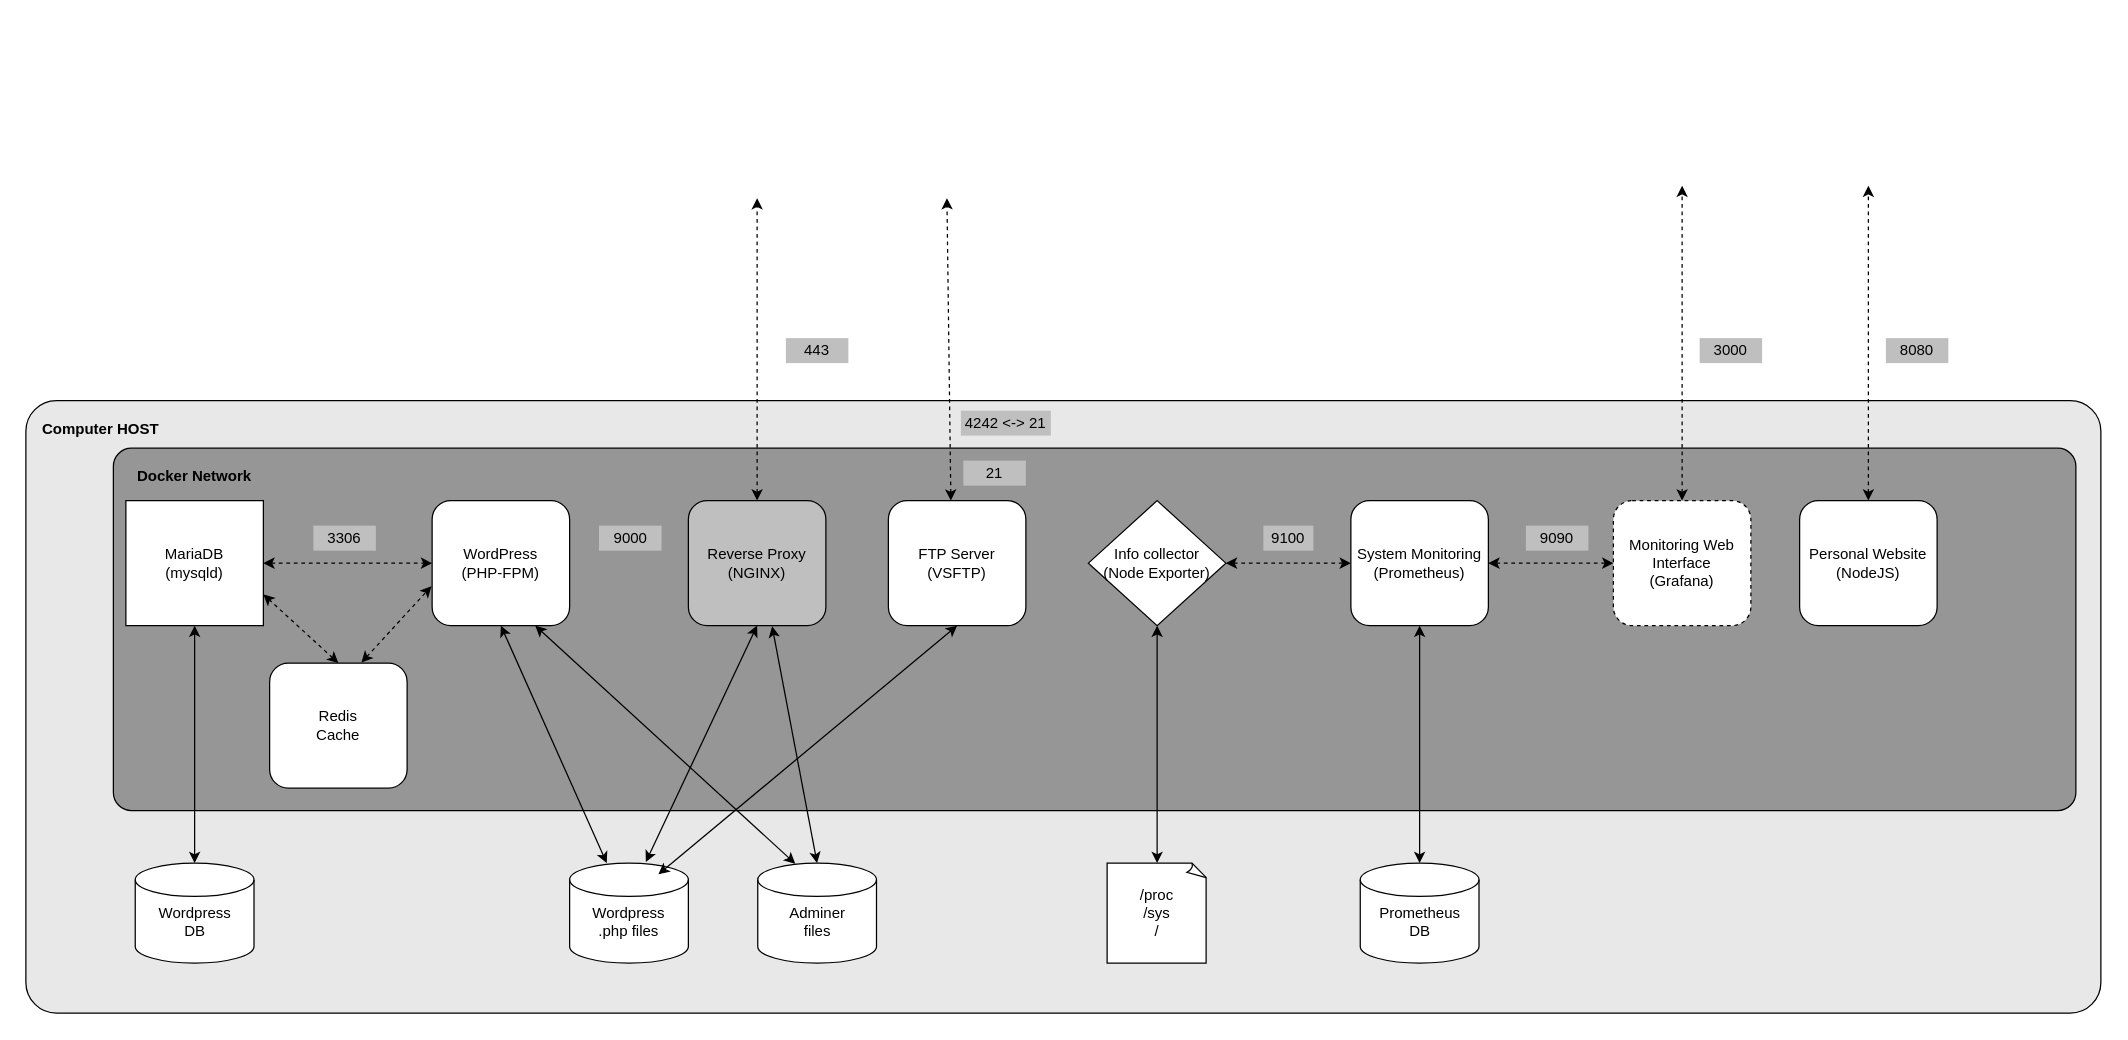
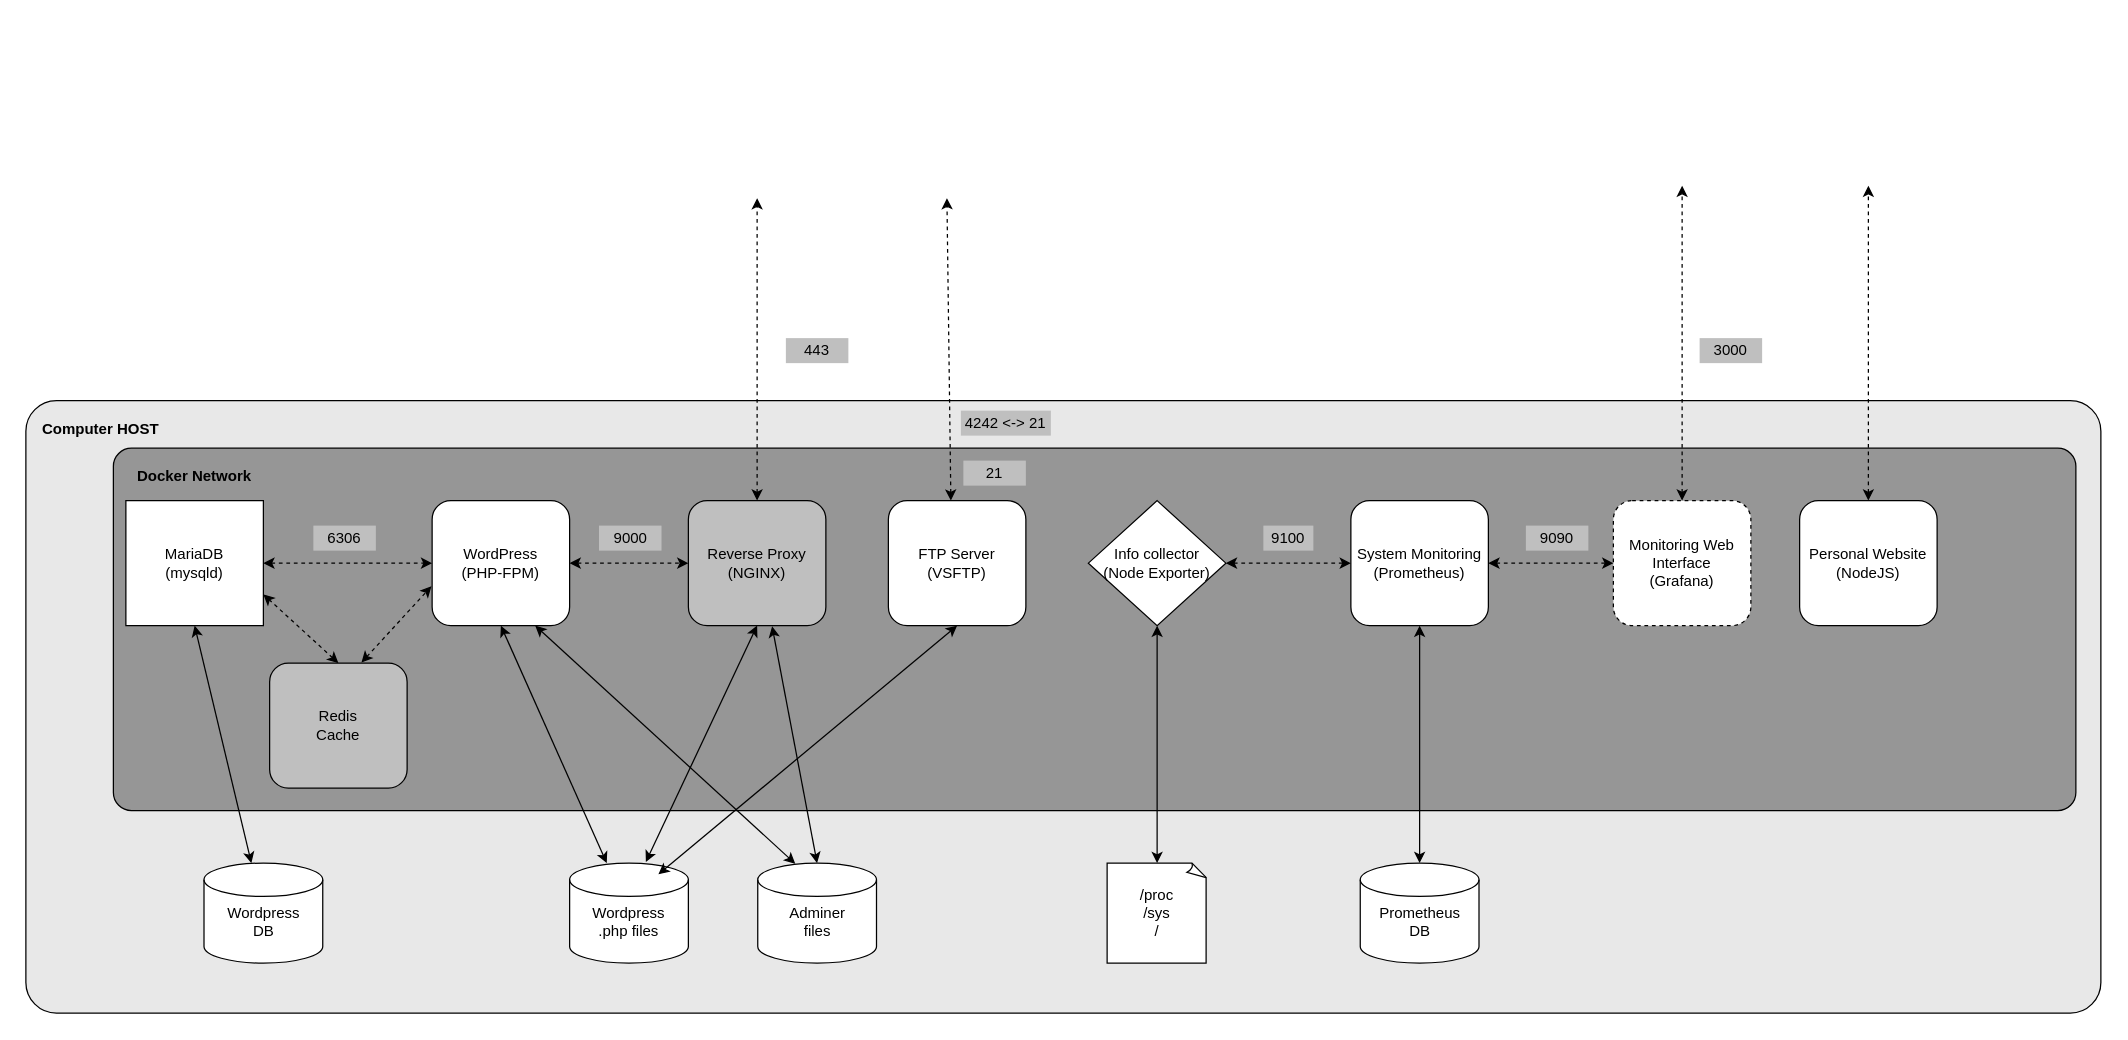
  <mxCell id="0" />
  <mxCell id="1" parent="0" />
  <mxCell id="2" value="" style="shape=image;html=1;verticalAlign=top;verticalLabelPosition=bottom;labelBackgroundColor=#ffffff;imageAspect=0;aspect=fixed;image=https://cdn4.iconfinder.com/data/icons/ionicons/512/icon-ios7-world-outline-128.png" vertex="1" parent="1"><mxGeometry x="541" y="30" width="128" height="128" as="geometry" /></mxCell>
  <mxCell id="3" value="" style="rounded=1;whiteSpace=wrap;html=1;fillColor=#E8E8E8;gradientColor=none;arcSize=5;imageHeight=24;" vertex="1" parent="1"><mxGeometry x="20" y="320" width="1660" height="490" as="geometry" /></mxCell>
  <mxCell id="4" value="" style="rounded=1;whiteSpace=wrap;html=1;fillColor=#969696;gradientColor=none;arcSize=5;imageHeight=24;" vertex="1" parent="1"><mxGeometry y="358" width="1570" height="290" as="geometry" x="90" /></mxCell>
  <mxCell id="5" value="&lt;font color=&quot;#000000&quot;&gt;MariaDB&lt;br&gt;(mysqld)&lt;br&gt;&lt;/font&gt;" style="whiteSpace=wrap;html=1;fillColor=#FFFFFF;strokeColor=#000000;rounded=0;" vertex="1" parent="1"><mxGeometry x="100" y="400" width="110" height="100" as="geometry" /></mxCell>
  <mxCell id="6" value="&lt;font color=&quot;#000000&quot;&gt;WordPress&lt;br&gt;(PHP-FPM)&lt;br&gt;&lt;/font&gt;" style="rounded=1;whiteSpace=wrap;html=1;fillColor=#FFFFFF;strokeColor=#000000;" vertex="1" parent="1"><mxGeometry x="345" y="400" width="110" height="100" as="geometry" /></mxCell>
  <mxCell id="7" value="" style="endArrow=classic;startArrow=classic;html=1;rounded=0;dashed=1;strokeColor=#000000;" edge="1" parent="1" source="5" target="6"><mxGeometry width="50" height="50" relative="1" as="geometry"><mxPoint x="270" y="560" as="sourcePoint" /><mxPoint x="320" y="510" as="targetPoint" /></mxGeometry></mxCell>
  <mxCell id="8" value="&lt;font color=&quot;#000000&quot;&gt;Reverse Proxy&lt;br&gt;(NGINX)&lt;br&gt;&lt;/font&gt;" style="rounded=1;whiteSpace=wrap;html=1;fillColor=#bfbfbf;strokeColor=#000000;" vertex="1" parent="1"><mxGeometry x="550" y="400" width="110" height="100" as="geometry" /></mxCell>
- <mxCell id="10" value="&lt;font color=&quot;#000000&quot;&gt;&lt;br&gt;Wordpress&lt;br&gt;DB&lt;br&gt;&lt;/font&gt;" style="strokeWidth=1;html=1;shape=mxgraph.flowchart.database;whiteSpace=wrap;fillColor=#FFFFFF;strokeColor=#000000;" vertex="1" parent="1"><mxGeometry x="107.5" y="690" width="95" height="80" as="geometry" /></mxCell>
+ <mxCell id="9" value="" style="endArrow=classic;startArrow=classic;html=1;rounded=0;entryX=0;entryY=0.5;entryDx=0;entryDy=0;exitX=1;exitY=0.5;exitDx=0;exitDy=0;dashed=1;strokeColor=#000000;" edge="1" parent="1" source="6" target="8"><mxGeometry width="50" height="50" relative="1" as="geometry"><mxPoint x="370" y="560" as="sourcePoint" /><mxPoint x="420" y="510" as="targetPoint" /></mxGeometry></mxCell>
+ <mxCell id="10" value="&lt;font color=&quot;#000000&quot;&gt;&lt;br&gt;Wordpress&lt;br&gt;DB&lt;br&gt;&lt;/font&gt;" style="strokeWidth=1;html=1;shape=mxgraph.flowchart.database;whiteSpace=wrap;fillColor=#FFFFFF;strokeColor=#000000;" vertex="1" parent="1"><mxGeometry x="162.5" y="690" width="95" height="80" as="geometry" /></mxCell>
  <mxCell id="11" value="&lt;font color=&quot;#000000&quot;&gt;&lt;br&gt;Wordpress&lt;br&gt;.php files&lt;br&gt;&lt;/font&gt;" style="strokeWidth=1;html=1;shape=mxgraph.flowchart.database;whiteSpace=wrap;fillColor=#FFFFFF;strokeColor=#000000;" vertex="1" parent="1"><mxGeometry x="455" y="690" width="95" height="80" as="geometry" /></mxCell>
  <mxCell id="12" value="" style="endArrow=classic;startArrow=classic;html=1;rounded=0;entryX=0.5;entryY=1;entryDx=0;entryDy=0;strokeColor=#000000;" edge="1" parent="1" source="10" target="5"><mxGeometry width="50" height="50" relative="1" as="geometry"><mxPoint x="120" y="560" as="sourcePoint" /><mxPoint x="170" y="510" as="targetPoint" /></mxGeometry></mxCell>
  <mxCell id="13" value="" style="endArrow=classic;startArrow=classic;html=1;rounded=0;entryX=0.5;entryY=1;entryDx=0;entryDy=0;strokeColor=#000000;" edge="1" parent="1" source="11" target="6"><mxGeometry width="50" height="50" relative="1" as="geometry"><mxPoint x="205" y="690" as="sourcePoint" /><mxPoint x="205" y="510" as="targetPoint" /><Array as="points" /></mxGeometry></mxCell>
  <mxCell id="14" value="" style="endArrow=classic;startArrow=classic;html=1;rounded=0;entryX=0.5;entryY=1;entryDx=0;entryDy=0;strokeColor=#000000;exitX=0.642;exitY=-0.012;exitDx=0;exitDy=0;exitPerimeter=0;" edge="1" parent="1" source="11" target="8"><mxGeometry width="50" height="50" relative="1" as="geometry"><mxPoint x="514.5" y="670" as="sourcePoint" /><mxPoint x="514.5" y="500" as="targetPoint" /><Array as="points" /></mxGeometry></mxCell>
- <mxCell id="15" value="3306" style="text;html=1;strokeColor=none;fillColor=#BFBFBF;align=center;verticalAlign=middle;whiteSpace=wrap;rounded=0;fontColor=#000000;" vertex="1" parent="1"><mxGeometry x="250" y="420" width="50" height="20" as="geometry" /></mxCell>
+ <mxCell id="15" value="6306" style="text;html=1;strokeColor=none;fillColor=#BFBFBF;align=center;verticalAlign=middle;whiteSpace=wrap;rounded=0;fontColor=#000000;" vertex="1" parent="1"><mxGeometry x="250" y="420" width="50" height="20" as="geometry" /></mxCell>
  <mxCell id="16" value="9000" style="text;html=1;strokeColor=none;fillColor=#BFBFBF;align=center;verticalAlign=middle;whiteSpace=wrap;rounded=0;fontColor=#000000;" vertex="1" parent="1"><mxGeometry x="478.5" y="420" width="50" height="20" as="geometry" /></mxCell>
  <mxCell id="17" value="" style="endArrow=classic;startArrow=classic;html=1;rounded=0;exitX=0.5;exitY=0;exitDx=0;exitDy=0;strokeColor=#000000;dashed=1;" edge="1" parent="1" source="8" target="2"><mxGeometry width="50" height="50" relative="1" as="geometry"><mxPoint x="500" y="560" as="sourcePoint" /><mxPoint x="550" y="510" as="targetPoint" /></mxGeometry></mxCell>
  <mxCell id="18" value="443" style="text;html=1;strokeColor=none;fillColor=#BFBFBF;align=center;verticalAlign=middle;whiteSpace=wrap;rounded=0;fontColor=#000000;" vertex="1" parent="1"><mxGeometry x="628" y="270" width="50" height="20" as="geometry" /></mxCell>
  <mxCell id="19" value="&lt;font color=&quot;#000000&quot;&gt;&lt;b&gt;Computer HOST&lt;/b&gt;&lt;/font&gt;" style="text;html=1;strokeColor=none;fillColor=none;align=center;verticalAlign=middle;whiteSpace=wrap;rounded=0;" vertex="1" parent="1"><mxGeometry x="20" y="328" width="120" height="30" as="geometry" /></mxCell>
  <mxCell id="20" value="&lt;font color=&quot;#000000&quot;&gt;&lt;b&gt;&lt;br&gt;Docker Network&lt;/b&gt;&lt;/font&gt;" style="text;html=1;strokeColor=none;fillColor=none;align=center;verticalAlign=middle;whiteSpace=wrap;rounded=0;" vertex="1" parent="1"><mxGeometry x="95" y="358" width="120" height="30" as="geometry" /></mxCell>
  <mxCell id="21" value="&lt;font color=&quot;#000000&quot;&gt;&lt;br&gt;Adminer&lt;br&gt;files&lt;br&gt;&lt;/font&gt;" style="strokeWidth=1;html=1;shape=mxgraph.flowchart.database;whiteSpace=wrap;fillColor=#FFFFFF;strokeColor=#000000;" vertex="1" parent="1"><mxGeometry x="605.5" y="690" width="95" height="80" as="geometry" /></mxCell>
  <mxCell id="22" value="" style="endArrow=classic;startArrow=classic;html=1;rounded=0;entryX=0.609;entryY=1.005;entryDx=0;entryDy=0;strokeColor=#000000;exitX=0.5;exitY=0;exitDx=0;exitDy=0;exitPerimeter=0;entryPerimeter=0;" edge="1" parent="1" source="21" target="8"><mxGeometry width="50" height="50" relative="1" as="geometry"><mxPoint x="423" y="709" as="sourcePoint" /><mxPoint x="625" y="510" as="targetPoint" /><Array as="points" /></mxGeometry></mxCell>
  <mxCell id="23" value="" style="endArrow=classic;startArrow=classic;html=1;rounded=0;entryX=0.75;entryY=1;entryDx=0;entryDy=0;strokeColor=#000000;exitX=0.316;exitY=0.006;exitDx=0;exitDy=0;exitPerimeter=0;" edge="1" parent="1" source="21" target="6"><mxGeometry width="50" height="50" relative="1" as="geometry"><mxPoint x="495" y="700" as="sourcePoint" /><mxPoint x="410" y="510" as="targetPoint" /><Array as="points" /></mxGeometry></mxCell>
- <mxCell id="24" value="&lt;font color=&quot;#000000&quot;&gt;Redis&lt;br&gt;Cache&lt;br&gt;&lt;/font&gt;" style="rounded=1;whiteSpace=wrap;html=1;fillColor=#FFFFFF;strokeColor=#000000;" vertex="1" parent="1"><mxGeometry x="215" y="530" width="110" height="100" as="geometry" /></mxCell>
+ <mxCell id="24" value="&lt;font color=&quot;#000000&quot;&gt;Redis&lt;br&gt;Cache&lt;br&gt;&lt;/font&gt;" style="rounded=1;whiteSpace=wrap;html=1;fillColor=#bfbfbf;strokeColor=#000000;" vertex="1" parent="1"><mxGeometry x="215" y="530" width="110" height="100" as="geometry" /></mxCell>
  <mxCell id="25" value="" style="endArrow=classic;startArrow=classic;html=1;rounded=0;dashed=1;strokeColor=#000000;exitX=0.668;exitY=-0.005;exitDx=0;exitDy=0;exitPerimeter=0;entryX=-0.005;entryY=0.685;entryDx=0;entryDy=0;entryPerimeter=0;" edge="1" parent="1" source="24" target="6"><mxGeometry width="50" height="50" relative="1" as="geometry"><mxPoint x="220" y="460" as="sourcePoint" /><mxPoint x="355" y="460" as="targetPoint" /></mxGeometry></mxCell>
  <mxCell id="26" value="" style="endArrow=classic;startArrow=classic;html=1;rounded=0;dashed=1;strokeColor=#000000;exitX=0.5;exitY=0;exitDx=0;exitDy=0;entryX=1;entryY=0.75;entryDx=0;entryDy=0;" edge="1" parent="1" source="24" target="5"><mxGeometry width="50" height="50" relative="1" as="geometry"><mxPoint x="303" y="550" as="sourcePoint" /><mxPoint x="354" y="479" as="targetPoint" /></mxGeometry></mxCell>
  <mxCell id="27" value="&lt;font color=&quot;#000000&quot;&gt;FTP Server&lt;br&gt;(VSFTP)&lt;br&gt;&lt;/font&gt;" style="rounded=1;whiteSpace=wrap;html=1;fillColor=#FFFFFF;strokeColor=#000000;" vertex="1" parent="1"><mxGeometry x="710" y="400" width="110" height="100" as="geometry" /></mxCell>
  <mxCell id="28" value="" style="endArrow=classic;startArrow=classic;html=1;rounded=0;entryX=0.5;entryY=1;entryDx=0;entryDy=0;strokeColor=#000000;exitX=0.642;exitY=-0.012;exitDx=0;exitDy=0;exitPerimeter=0;" edge="1" parent="1" target="27"><mxGeometry width="50" height="50" relative="1" as="geometry"><mxPoint x="526" y="699" as="sourcePoint" /><mxPoint x="615" y="510" as="targetPoint" /><Array as="points" /></mxGeometry></mxCell>
  <mxCell id="29" value="" style="endArrow=classic;startArrow=classic;html=1;rounded=0;exitX=0.5;exitY=0;exitDx=0;exitDy=0;strokeColor=#000000;dashed=1;" edge="1" parent="1" target="30"><mxGeometry width="50" height="50" relative="1" as="geometry"><mxPoint x="760" y="400" as="sourcePoint" /><mxPoint x="760" y="208" as="targetPoint" /></mxGeometry></mxCell>
  <mxCell id="30" value="" style="shape=image;html=1;verticalAlign=top;verticalLabelPosition=bottom;labelBackgroundColor=#ffffff;imageAspect=0;aspect=fixed;image=https://cdn4.iconfinder.com/data/icons/ionicons/512/icon-ios7-world-outline-128.png" vertex="1" parent="1"><mxGeometry x="692" y="30" width="128" height="128" as="geometry" /></mxCell>
  <mxCell id="31" value="4242 &amp;lt;-&amp;gt; 21" style="text;html=1;strokeColor=none;fillColor=#BFBFBF;align=center;verticalAlign=middle;whiteSpace=wrap;rounded=0;fontColor=#000000;" vertex="1" parent="1"><mxGeometry x="768" y="328" width="72" height="20" as="geometry" /></mxCell>
  <mxCell id="32" value="21" style="text;html=1;strokeColor=none;fillColor=#BFBFBF;align=center;verticalAlign=middle;whiteSpace=wrap;rounded=0;fontColor=#000000;" vertex="1" parent="1"><mxGeometry x="770" y="368" width="50" height="20" as="geometry" /></mxCell>
  <mxCell id="33" value="&lt;font color=&quot;#000000&quot;&gt;Info collector&lt;br&gt;(Node Exporter)&lt;br&gt;&lt;/font&gt;" style="rhombus;whiteSpace=wrap;html=1;fillColor=#FFFFFF;strokeColor=#000000;" vertex="1" parent="1"><mxGeometry x="870" y="400" width="110" height="100" as="geometry" /></mxCell>
  <mxCell id="34" value="&lt;font color=&quot;#000000&quot;&gt;/proc&lt;br&gt;/sys&lt;br&gt;/&lt;br&gt;&lt;/font&gt;" style="whiteSpace=wrap;html=1;shape=mxgraph.basic.document;fillColor=#FFFFFF;strokeColor=#000000;" vertex="1" parent="1"><mxGeometry x="885" y="690" width="80" height="80" as="geometry" /></mxCell>
  <mxCell id="35" value="" style="endArrow=classic;startArrow=classic;html=1;rounded=0;entryX=0.5;entryY=1;entryDx=0;entryDy=0;strokeColor=#000000;exitX=0.5;exitY=0;exitDx=0;exitDy=0;exitPerimeter=0;" edge="1" parent="1" source="34" target="33"><mxGeometry width="50" height="50" relative="1" as="geometry"><mxPoint x="830" y="850" as="sourcePoint" /><mxPoint x="1069" y="651" as="targetPoint" /><Array as="points" /></mxGeometry></mxCell>
  <mxCell id="36" value="&lt;font color=&quot;#000000&quot;&gt;System Monitoring&lt;br&gt;(Prometheus)&lt;br&gt;&lt;/font&gt;" style="rounded=1;whiteSpace=wrap;html=1;fillColor=#FFFFFF;strokeColor=#000000;" vertex="1" parent="1"><mxGeometry x="1080" y="400" width="110" height="100" as="geometry" /></mxCell>
  <mxCell id="37" value="&lt;font color=&quot;#000000&quot;&gt;&lt;br&gt;Prometheus&lt;br&gt;DB&lt;br&gt;&lt;/font&gt;" style="strokeWidth=1;html=1;shape=mxgraph.flowchart.database;whiteSpace=wrap;fillColor=#FFFFFF;strokeColor=#000000;" vertex="1" parent="1"><mxGeometry x="1087.5" y="690" width="95" height="80" as="geometry" /></mxCell>
  <mxCell id="38" value="" style="endArrow=classic;startArrow=classic;html=1;rounded=0;entryX=0.5;entryY=1;entryDx=0;entryDy=0;strokeColor=#000000;exitX=0.5;exitY=0;exitDx=0;exitDy=0;exitPerimeter=0;" edge="1" parent="1" source="37" target="36"><mxGeometry width="50" height="50" relative="1" as="geometry"><mxPoint x="935" y="700" as="sourcePoint" /><mxPoint x="935" y="510" as="targetPoint" /><Array as="points" /></mxGeometry></mxCell>
  <mxCell id="39" value="9100" style="text;html=1;strokeColor=none;fillColor=#BFBFBF;align=center;verticalAlign=middle;whiteSpace=wrap;rounded=0;fontColor=#000000;" vertex="1" parent="1"><mxGeometry x="1010" y="420" width="40" height="20" as="geometry" /></mxCell>
  <mxCell id="40" value="9090" style="text;html=1;strokeColor=none;fillColor=#BFBFBF;align=center;verticalAlign=middle;whiteSpace=wrap;rounded=0;fontColor=#000000;" vertex="1" parent="1"><mxGeometry x="1220" y="420" width="50" height="20" as="geometry" /></mxCell>
  <mxCell id="41" value="&lt;font color=&quot;#000000&quot;&gt;Monitoring Web Interface&lt;br&gt;(Grafana)&lt;br&gt;&lt;/font&gt;" style="rounded=1;whiteSpace=wrap;html=1;fillColor=#FFFFFF;strokeColor=#000000;dashed=1;" vertex="1" parent="1"><mxGeometry x="1290" y="400" width="110" height="100" as="geometry" /></mxCell>
  <mxCell id="42" value="" style="shape=image;html=1;verticalAlign=top;verticalLabelPosition=bottom;labelBackgroundColor=#ffffff;imageAspect=0;aspect=fixed;image=https://cdn4.iconfinder.com/data/icons/ionicons/512/icon-ios7-world-outline-128.png" vertex="1" parent="1"><mxGeometry x="1281" y="20" width="128" height="128" as="geometry" /></mxCell>
  <mxCell id="43" value="" style="endArrow=classic;startArrow=classic;html=1;rounded=0;exitX=0.5;exitY=0;exitDx=0;exitDy=0;strokeColor=#000000;dashed=1;" edge="1" target="42" parent="1" source="41"><mxGeometry width="50" height="50" relative="1" as="geometry"><mxPoint x="1360.5" y="388" as="sourcePoint" /><mxPoint x="1305.5" y="498" as="targetPoint" /></mxGeometry></mxCell>
  <mxCell id="44" value="3000" style="text;html=1;strokeColor=none;fillColor=#BFBFBF;align=center;verticalAlign=middle;whiteSpace=wrap;rounded=0;fontColor=#000000;" vertex="1" parent="1"><mxGeometry x="1359" y="270" width="50" height="20" as="geometry" /></mxCell>
  <mxCell id="45" value="" style="endArrow=classic;startArrow=classic;html=1;rounded=0;entryX=0;entryY=0.5;entryDx=0;entryDy=0;exitX=1;exitY=0.5;exitDx=0;exitDy=0;dashed=1;strokeColor=#000000;" edge="1" parent="1" source="33" target="36"><mxGeometry width="50" height="50" relative="1" as="geometry"><mxPoint x="985" y="449.5" as="sourcePoint" /><mxPoint x="1080" y="449.5" as="targetPoint" /></mxGeometry></mxCell>
  <mxCell id="46" value="" style="endArrow=classic;startArrow=classic;html=1;rounded=0;entryX=0;entryY=0.5;entryDx=0;entryDy=0;dashed=1;strokeColor=#000000;exitX=1;exitY=0.5;exitDx=0;exitDy=0;" edge="1" parent="1" source="36" target="41"><mxGeometry width="50" height="50" relative="1" as="geometry"><mxPoint x="990" y="460" as="sourcePoint" /><mxPoint x="1090" y="460" as="targetPoint" /></mxGeometry></mxCell>
  <mxCell id="47" value="&lt;font color=&quot;#000000&quot;&gt;Personal&amp;nbsp;Website&lt;br&gt;(NodeJS)&lt;br&gt;&lt;/font&gt;" style="rounded=1;whiteSpace=wrap;html=1;fillColor=#FFFFFF;strokeColor=#000000;" vertex="1" parent="1"><mxGeometry x="1439" y="400" width="110" height="100" as="geometry" /></mxCell>
  <mxCell id="48" value="" style="endArrow=classic;startArrow=classic;html=1;rounded=0;exitX=0.5;exitY=0;exitDx=0;exitDy=0;strokeColor=#000000;dashed=1;" edge="1" source="47" target="50" parent="1"><mxGeometry width="50" height="50" relative="1" as="geometry"><mxPoint x="1489.5" y="388" as="sourcePoint" /><mxPoint x="1434.5" y="498" as="targetPoint" /></mxGeometry></mxCell>
- <mxCell id="49" value="8080" style="text;html=1;strokeColor=none;fillColor=#BFBFBF;align=center;verticalAlign=middle;whiteSpace=wrap;rounded=0;fontColor=#000000;" vertex="1" parent="1"><mxGeometry x="1508" y="270" width="50" height="20" as="geometry" /></mxCell>
  <mxCell id="50" value="" style="shape=image;html=1;verticalAlign=top;verticalLabelPosition=bottom;labelBackgroundColor=#ffffff;imageAspect=0;aspect=fixed;image=https://cdn4.iconfinder.com/data/icons/ionicons/512/icon-ios7-world-outline-128.png" vertex="1" parent="1"><mxGeometry x="1430" y="20" width="128" height="128" as="geometry" /></mxCell>
